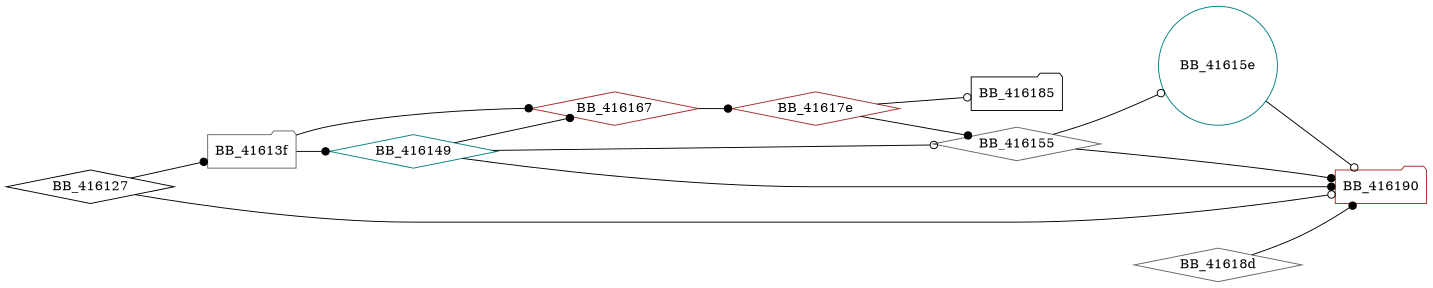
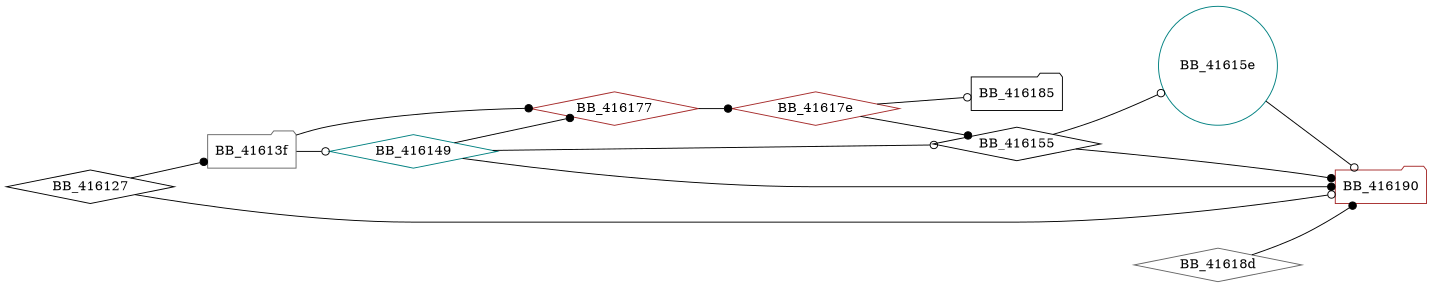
  digraph {
    rankdir=LR
    node [color=gray40 shape=diamond]
    edge [arrowhead=dot]
    BB_416127 [color=black]
    BB_41613f [shape=folder]
    BB_416190 [color=brown shape=folder]
    BB_416149 [color=teal]
-   BB_416167 [color=brown]
-   BB_416155
+   BB_416167 [color=brown label=BB_416177]
+   BB_416155 [color=black]
    BB_41617e [color=brown]
    BB_41615e [color=teal shape=circle]
    BB_416185 [color=black shape=folder]
    BB_41618d
    BB_416127 -> BB_41613f
    BB_416127 -> BB_416190 [arrowhead=odot]
-   BB_41613f -> BB_416149
+   BB_41613f -> BB_416149 [arrowhead=odot]
    BB_41613f -> BB_416167
    BB_416149 -> BB_416190
    BB_416149 -> BB_416167
    BB_416149 -> BB_416155 [arrowhead=odot]
    BB_416167 -> BB_41617e
    BB_416155 -> BB_416190
    BB_416155 -> BB_41615e [arrowhead=odot]
    BB_41617e -> BB_416155
    BB_41617e -> BB_416185 [arrowhead=odot]
    BB_41615e -> BB_416190 [arrowhead=odot]
    BB_41618d -> BB_416190
  }
